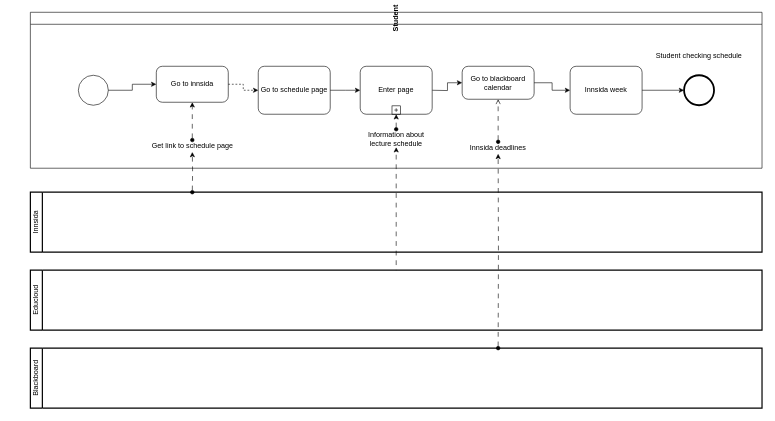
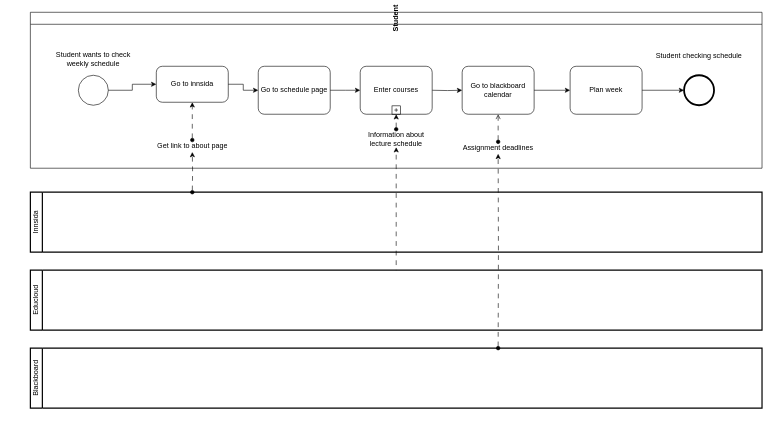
  <mxCell id="0" />
  <mxCell id="1" parent="0" />
  <mxCell id="2" value="" style="swimlane;html=1;startSize=20;fontStyle=0;collapsible=0;horizontal=0;swimlaneLine=1;swimlaneFillColor=#ffffff;strokeWidth=2;whiteSpace=wrap;" parent="1" vertex="1"><mxGeometry x="50" y="320" width="1220" height="100" as="geometry" /></mxCell>
  <mxCell id="3" value="Innsida" style="text;html=1;strokeColor=none;fillColor=none;align=center;verticalAlign=middle;whiteSpace=wrap;overflow=hidden;rotation=-90;" parent="2" vertex="1"><mxGeometry x="-30" y="40" width="80" height="20" as="geometry" /></mxCell>
  <mxCell id="4" value="Student" style="swimlane;startSize=20;horizontal=0;html=1;whiteSpace=wrap;direction=south;" parent="1" vertex="1"><mxGeometry x="50" y="20" width="1220" height="260" as="geometry" /></mxCell>
  <mxCell id="5" value="" style="points=[[0.145,0.145,0],[0.5,0,0],[0.855,0.145,0],[1,0.5,0],[0.855,0.855,0],[0.5,1,0],[0.145,0.855,0],[0,0.5,0]];shape=mxgraph.bpmn.event;html=1;verticalLabelPosition=bottom;labelBackgroundColor=#ffffff;verticalAlign=top;align=center;perimeter=ellipsePerimeter;outlineConnect=0;aspect=fixed;outline=standard;symbol=general;" parent="4" vertex="1"><mxGeometry x="80" y="105" width="50" height="50" as="geometry" /></mxCell>
+ <mxCell id="6" value="&lt;font style=&quot;font-size: 12px;&quot;&gt;Student wants to check weekly schedule&lt;/font&gt;" style="text;html=1;strokeColor=none;fillColor=none;align=center;verticalAlign=middle;whiteSpace=wrap;overflow=hidden;" parent="4" vertex="1"><mxGeometry x="30" y="60" width="150" height="35" as="geometry" /></mxCell>
  <mxCell id="7" style="edgeStyle=orthogonalEdgeStyle;rounded=0;orthogonalLoop=1;jettySize=auto;html=1;entryX=0.5;entryY=1;entryDx=0;entryDy=0;entryPerimeter=0;dashed=1;dashPattern=8 8;startArrow=oval;startFill=1;" parent="4" source="11" target="8" edge="1"><mxGeometry relative="1" as="geometry"><mxPoint x="270" y="300" as="targetPoint" /><mxPoint x="270" y="300" as="sourcePoint" /></mxGeometry></mxCell>
  <mxCell id="8" value="Go to innsida" style="points=[[0.25,0,0],[0.5,0,0],[0.75,0,0],[1,0.25,0],[1,0.5,0],[1,0.75,0],[0.75,1,0],[0.5,1,0],[0.25,1,0],[0,0.75,0],[0,0.5,0],[0,0.25,0]];shape=mxgraph.bpmn.task;whiteSpace=wrap;rectStyle=rounded;size=10;html=1;container=1;expand=0;collapsible=0;taskMarker=abstract;" parent="4" vertex="1"><mxGeometry x="210" y="90" width="120" height="60" as="geometry" /></mxCell>
  <mxCell id="9" style="edgeStyle=orthogonalEdgeStyle;rounded=0;orthogonalLoop=1;jettySize=auto;html=1;entryX=0;entryY=0.5;entryDx=0;entryDy=0;entryPerimeter=0;" parent="4" source="5" target="8" edge="1"><mxGeometry relative="1" as="geometry" /></mxCell>
  <mxCell id="10" value="" style="edgeStyle=orthogonalEdgeStyle;rounded=0;orthogonalLoop=1;jettySize=auto;html=1;entryX=0.5;entryY=1;entryDx=0;entryDy=0;entryPerimeter=0;dashed=1;dashPattern=8 8;startArrow=oval;startFill=1;" parent="4" target="11" edge="1"><mxGeometry relative="1" as="geometry"><mxPoint x="350" y="260" as="targetPoint" /><mxPoint x="270" y="300" as="sourcePoint" /></mxGeometry></mxCell>
- <mxCell id="11" value="Get link to schedule page" style="text;html=1;strokeColor=none;fillColor=none;align=center;verticalAlign=middle;whiteSpace=wrap;overflow=hidden;" parent="4" vertex="1"><mxGeometry x="192.5" y="213" width="155" height="20" as="geometry" /></mxCell>
+ <mxCell id="11" value="Get link to about page" style="text;html=1;strokeColor=none;fillColor=none;align=center;verticalAlign=middle;whiteSpace=wrap;overflow=hidden;" parent="4" vertex="1"><mxGeometry x="192.5" y="213" width="155" height="20" as="geometry" /></mxCell>
  <mxCell id="12" value="Go to schedule page" style="points=[[0.25,0,0],[0.5,0,0],[0.75,0,0],[1,0.25,0],[1,0.5,0],[1,0.75,0],[0.75,1,0],[0.5,1,0],[0.25,1,0],[0,0.75,0],[0,0.5,0],[0,0.25,0]];shape=mxgraph.bpmn.task;whiteSpace=wrap;rectStyle=rounded;size=10;html=1;container=1;expand=0;collapsible=0;taskMarker=abstract;" parent="4" vertex="1"><mxGeometry x="380" y="90" width="120" height="80" as="geometry" /></mxCell>
- <mxCell id="13" style="edgeStyle=orthogonalEdgeStyle;rounded=0;orthogonalLoop=1;jettySize=auto;html=1;entryX=0;entryY=0.5;entryDx=0;entryDy=0;entryPerimeter=0;dashed=1;" parent="4" source="8" target="12" edge="1"><mxGeometry relative="1" as="geometry" /></mxCell>
+ <mxCell id="13" style="edgeStyle=orthogonalEdgeStyle;rounded=0;orthogonalLoop=1;jettySize=auto;html=1;entryX=0;entryY=0.5;entryDx=0;entryDy=0;entryPerimeter=0;" parent="4" source="8" target="12" edge="1"><mxGeometry relative="1" as="geometry" /></mxCell>
  <mxCell id="14" style="edgeStyle=orthogonalEdgeStyle;rounded=0;orthogonalLoop=1;jettySize=auto;html=1;entryX=0;entryY=0.5;entryDx=0;entryDy=0;entryPerimeter=0;" parent="4" source="12" edge="1"><mxGeometry relative="1" as="geometry"><mxPoint x="550.0" y="130" as="targetPoint" /></mxGeometry></mxCell>
  <mxCell id="15" style="edgeStyle=orthogonalEdgeStyle;rounded=0;orthogonalLoop=1;jettySize=auto;html=1;entryX=0.5;entryY=1;entryDx=0;entryDy=0;entryPerimeter=0;dashed=1;dashPattern=8 8;startArrow=oval;startFill=1;" parent="4" source="18" edge="1"><mxGeometry relative="1" as="geometry"><mxPoint x="610" y="170" as="targetPoint" /><mxPoint x="610" y="430" as="sourcePoint" /></mxGeometry></mxCell>
- <mxCell id="16" value="Go to blackboard calendar" style="points=[[0.25,0,0],[0.5,0,0],[0.75,0,0],[1,0.25,0],[1,0.5,0],[1,0.75,0],[0.75,1,0],[0.5,1,0],[0.25,1,0],[0,0.75,0],[0,0.5,0],[0,0.25,0]];shape=mxgraph.bpmn.task;whiteSpace=wrap;rectStyle=rounded;size=10;html=1;container=1;expand=0;collapsible=0;taskMarker=abstract;" parent="4" vertex="1"><mxGeometry x="720" y="90" width="120" height="55" as="geometry" /></mxCell>
+ <mxCell id="16" value="Go to blackboard calendar" style="points=[[0.25,0,0],[0.5,0,0],[0.75,0,0],[1,0.25,0],[1,0.5,0],[1,0.75,0],[0.75,1,0],[0.5,1,0],[0.25,1,0],[0,0.75,0],[0,0.5,0],[0,0.25,0]];shape=mxgraph.bpmn.task;whiteSpace=wrap;rectStyle=rounded;size=10;html=1;container=1;expand=0;collapsible=0;taskMarker=abstract;" parent="4" vertex="1"><mxGeometry x="720" y="90" width="120" height="80" as="geometry" /></mxCell>
  <mxCell id="17" value="" style="edgeStyle=orthogonalEdgeStyle;rounded=0;orthogonalLoop=1;jettySize=auto;html=1;entryX=0.5;entryY=1;entryDx=0;entryDy=0;entryPerimeter=0;dashed=1;dashPattern=8 8;startArrow=oval;startFill=1;" parent="4" target="18" edge="1"><mxGeometry relative="1" as="geometry"><mxPoint x="690" y="260" as="targetPoint" /><mxPoint x="690" y="520" as="sourcePoint" /></mxGeometry></mxCell>
  <mxCell id="18" value="Information about lecture schedule" style="text;html=1;strokeColor=none;fillColor=none;align=center;verticalAlign=middle;whiteSpace=wrap;overflow=hidden;" parent="4" vertex="1"><mxGeometry x="550" y="195" width="120" height="30" as="geometry" /></mxCell>
  <mxCell id="19" style="edgeStyle=orthogonalEdgeStyle;rounded=0;orthogonalLoop=1;jettySize=auto;html=1;entryX=0;entryY=0.5;entryDx=0;entryDy=0;entryPerimeter=0;" parent="4" target="16" edge="1"><mxGeometry relative="1" as="geometry"><mxPoint x="670" y="130" as="sourcePoint" /></mxGeometry></mxCell>
- <mxCell id="20" value="Innsida deadlines" style="text;html=1;strokeColor=none;fillColor=none;align=center;verticalAlign=middle;whiteSpace=wrap;overflow=hidden;" parent="4" vertex="1"><mxGeometry x="715" y="216" width="130" height="20" as="geometry" /></mxCell>
+ <mxCell id="20" value="Assignment deadlines" style="text;html=1;strokeColor=none;fillColor=none;align=center;verticalAlign=middle;whiteSpace=wrap;overflow=hidden;" parent="4" vertex="1"><mxGeometry x="715" y="216" width="130" height="20" as="geometry" /></mxCell>
  <mxCell id="21" style="edgeStyle=orthogonalEdgeStyle;rounded=0;orthogonalLoop=1;jettySize=auto;html=1;dashed=1;dashPattern=8 8;startArrow=oval;startFill=1;entryX=0.5;entryY=1;entryDx=0;entryDy=0;entryPerimeter=0;exitX=0.5;exitY=0;exitDx=0;exitDy=0;endArrow=open;" parent="4" source="20" target="16" edge="1"><mxGeometry relative="1" as="geometry"><mxPoint x="810" y="540" as="sourcePoint" /><mxPoint x="760" y="230" as="targetPoint" /></mxGeometry></mxCell>
  <mxCell id="22" style="edgeStyle=orthogonalEdgeStyle;rounded=0;orthogonalLoop=1;jettySize=auto;html=1;" parent="4" source="23" target="25" edge="1"><mxGeometry relative="1" as="geometry" /></mxCell>
- <mxCell id="23" value="Innsida week" style="points=[[0.25,0,0],[0.5,0,0],[0.75,0,0],[1,0.25,0],[1,0.5,0],[1,0.75,0],[0.75,1,0],[0.5,1,0],[0.25,1,0],[0,0.75,0],[0,0.5,0],[0,0.25,0]];shape=mxgraph.bpmn.task;whiteSpace=wrap;rectStyle=rounded;size=10;html=1;container=1;expand=0;collapsible=0;taskMarker=abstract;" parent="4" vertex="1"><mxGeometry x="900" y="90" width="120" height="80" as="geometry" /></mxCell>
+ <mxCell id="23" value="Plan week" style="points=[[0.25,0,0],[0.5,0,0],[0.75,0,0],[1,0.25,0],[1,0.5,0],[1,0.75,0],[0.75,1,0],[0.5,1,0],[0.25,1,0],[0,0.75,0],[0,0.5,0],[0,0.25,0]];shape=mxgraph.bpmn.task;whiteSpace=wrap;rectStyle=rounded;size=10;html=1;container=1;expand=0;collapsible=0;taskMarker=abstract;" parent="4" vertex="1"><mxGeometry x="900" y="90" width="120" height="80" as="geometry" /></mxCell>
  <mxCell id="24" style="edgeStyle=orthogonalEdgeStyle;rounded=0;orthogonalLoop=1;jettySize=auto;html=1;entryX=0;entryY=0.5;entryDx=0;entryDy=0;entryPerimeter=0;" parent="4" source="16" target="23" edge="1"><mxGeometry relative="1" as="geometry" /></mxCell>
  <mxCell id="25" value="" style="points=[[0.145,0.145,0],[0.5,0,0],[0.855,0.145,0],[1,0.5,0],[0.855,0.855,0],[0.5,1,0],[0.145,0.855,0],[0,0.5,0]];shape=mxgraph.bpmn.event;html=1;verticalLabelPosition=bottom;labelBackgroundColor=#ffffff;verticalAlign=top;align=center;perimeter=ellipsePerimeter;outlineConnect=0;aspect=fixed;outline=end;symbol=terminate2;" parent="4" vertex="1"><mxGeometry x="1090" y="105" width="50" height="50" as="geometry" /></mxCell>
- <mxCell id="26" value="Enter page" style="points=[[0.25,0,0],[0.5,0,0],[0.75,0,0],[1,0.25,0],[1,0.5,0],[1,0.75,0],[0.75,1,0],[0.5,1,0],[0.25,1,0],[0,0.75,0],[0,0.5,0],[0,0.25,0]];shape=mxgraph.bpmn.task;whiteSpace=wrap;rectStyle=rounded;size=10;html=1;container=1;expand=0;collapsible=0;taskMarker=abstract;isLoopSub=1;" parent="4" vertex="1"><mxGeometry x="550" y="90" width="120" height="80" as="geometry" /></mxCell>
+ <mxCell id="26" value="Enter courses" style="points=[[0.25,0,0],[0.5,0,0],[0.75,0,0],[1,0.25,0],[1,0.5,0],[1,0.75,0],[0.75,1,0],[0.5,1,0],[0.25,1,0],[0,0.75,0],[0,0.5,0],[0,0.25,0]];shape=mxgraph.bpmn.task;whiteSpace=wrap;rectStyle=rounded;size=10;html=1;container=1;expand=0;collapsible=0;taskMarker=abstract;isLoopSub=1;" parent="4" vertex="1"><mxGeometry x="550" y="90" width="120" height="80" as="geometry" /></mxCell>
  <mxCell id="27" value="&lt;font style=&quot;font-size: 12px;&quot;&gt;Student checking schedule&lt;/font&gt;" style="text;html=1;strokeColor=none;fillColor=none;align=center;verticalAlign=middle;whiteSpace=wrap;overflow=hidden;" vertex="1" parent="4"><mxGeometry x="1040" y="55" width="150" height="35" as="geometry" /></mxCell>
  <mxCell id="28" value="" style="swimlane;html=1;startSize=20;fontStyle=0;collapsible=0;horizontal=0;swimlaneLine=1;swimlaneFillColor=#ffffff;strokeWidth=2;whiteSpace=wrap;" parent="1" vertex="1"><mxGeometry x="50" y="450" width="1220" height="100" as="geometry" /></mxCell>
  <mxCell id="29" value="Educloud" style="text;html=1;strokeColor=none;fillColor=none;align=center;verticalAlign=middle;whiteSpace=wrap;overflow=hidden;rotation=-90;" parent="28" vertex="1"><mxGeometry x="-30" y="40" width="80" height="20" as="geometry" /></mxCell>
  <mxCell id="30" value="" style="swimlane;html=1;startSize=20;fontStyle=0;collapsible=0;horizontal=0;swimlaneLine=1;swimlaneFillColor=#ffffff;strokeWidth=2;whiteSpace=wrap;" parent="1" vertex="1"><mxGeometry x="50" y="580" width="1220" height="100" as="geometry" /></mxCell>
  <mxCell id="31" value="Blackboard" style="text;html=1;strokeColor=none;fillColor=none;align=center;verticalAlign=middle;whiteSpace=wrap;overflow=hidden;rotation=-90;" parent="30" vertex="1"><mxGeometry x="-30" y="40" width="80" height="20" as="geometry" /></mxCell>
  <mxCell id="32" value="" style="edgeStyle=orthogonalEdgeStyle;rounded=0;orthogonalLoop=1;jettySize=auto;html=1;dashed=1;dashPattern=8 8;startArrow=oval;startFill=1;entryX=0.5;entryY=1;entryDx=0;entryDy=0;entryPerimeter=0;" parent="1" target="20" edge="1"><mxGeometry relative="1" as="geometry"><mxPoint x="830" y="580" as="sourcePoint" /><mxPoint x="830" y="190" as="targetPoint" /></mxGeometry></mxCell>
